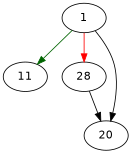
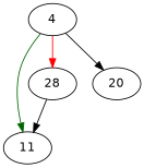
  strict digraph {
    fontname="DejaVu Sans"
    node [fontname="DejaVu Sans"]
    edge [fontname="DejaVu Sans"]
-   1 [entry=true]
+   1 [entry=true label=4]
    11
    n3 [label=28]
    20
    1 -> 11 [color=darkgreen cond=true]
    1 -> n3 [color=red cond=false]
    1 -> 20
-   n3 -> 20
+   n3 -> 11
  }
